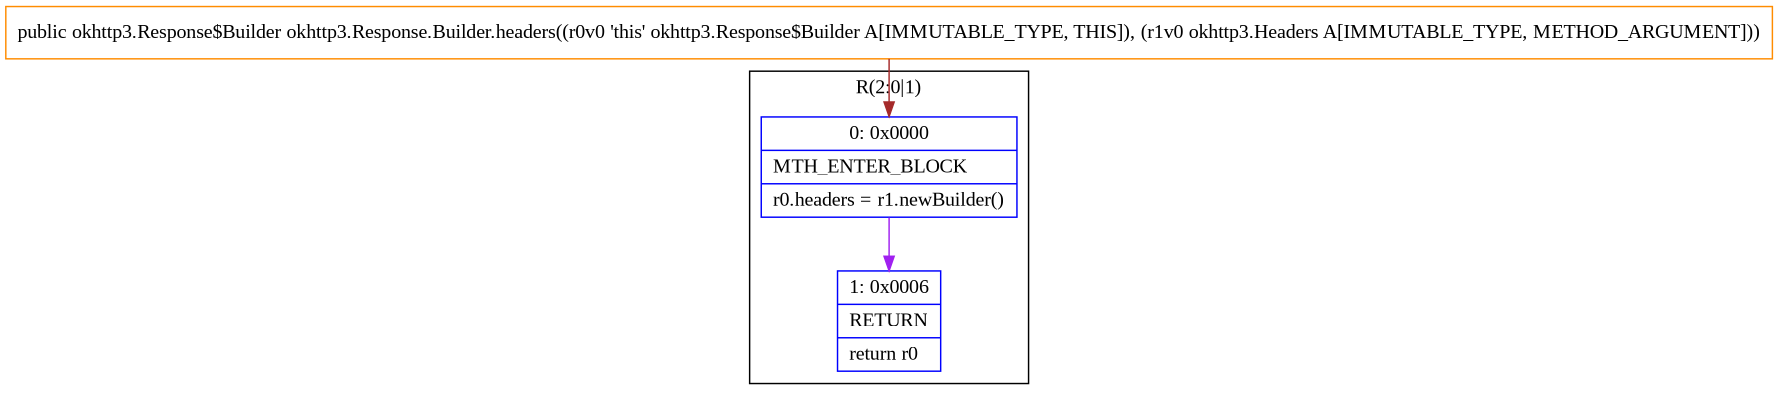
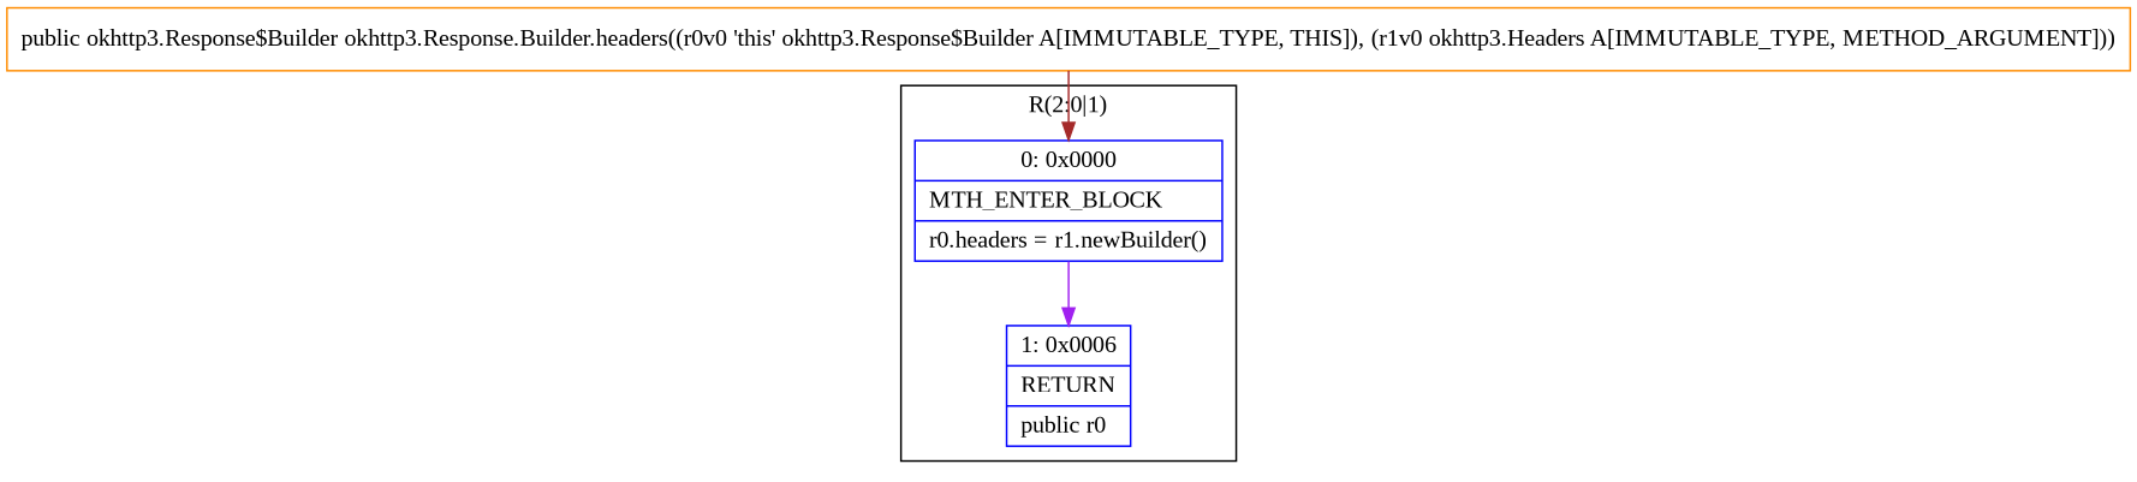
  digraph {
    fontname="Liberation Serif"
    node [color=blue shape=record fontname="Liberation Serif"]
    edge [fontname="Liberation Serif"]
    n1 [label="{0\:\ 0x0000|MTH_ENTER_BLOCK\l|r0.headers = r1.newBuilder()\l}"]
-   n2 [label="{1\:\ 0x0006|RETURN\l|return r0\l}"]
+   n2 [label="{1\:\ 0x0006|RETURN\l|public r0\l}"]
    n3 [label="{public okhttp3.Response$Builder okhttp3.Response.Builder.headers((r0v0 'this' okhttp3.Response$Builder A[IMMUTABLE_TYPE, THIS]), (r1v0 okhttp3.Headers A[IMMUTABLE_TYPE, METHOD_ARGUMENT])) }" color=darkorange]
    subgraph cluster_1 {
      label="R(2:0|1)"
      n1
      n2
    }
    n1 -> n2 [color=purple]
    n3 -> n1 [color=brown]
  }
